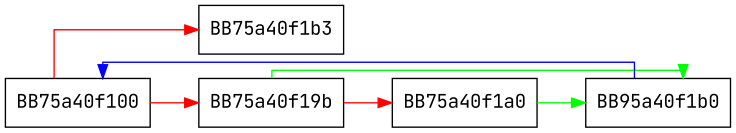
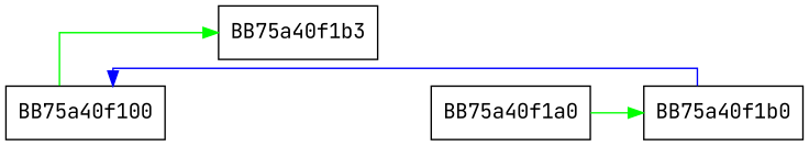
  digraph {
    fontname="JetBrains Mono"
    rankdir=LR
    splines=ortho
    node [fontname="JetBrains Mono" shape=box]
    edge [color=green fontname="JetBrains Mono"]
    BB75a40f100
    BB75a40f1b3
-   BB75a40f19b
-   BB75a40f1b0 [label=BB95a40f1b0]
+   BB75a40f1b0
    BB75a40f1a0
-   BB75a40f100 -> BB75a40f1b3 [color=red]
-   BB75a40f100 -> BB75a40f19b [color=red]
-   BB75a40f19b -> BB75a40f1b0
-   BB75a40f19b -> BB75a40f1a0 [color=red]
+   BB75a40f100 -> BB75a40f1b3
    BB75a40f1b0 -> BB75a40f100 [color=blue]
    BB75a40f1a0 -> BB75a40f1b0
  }
